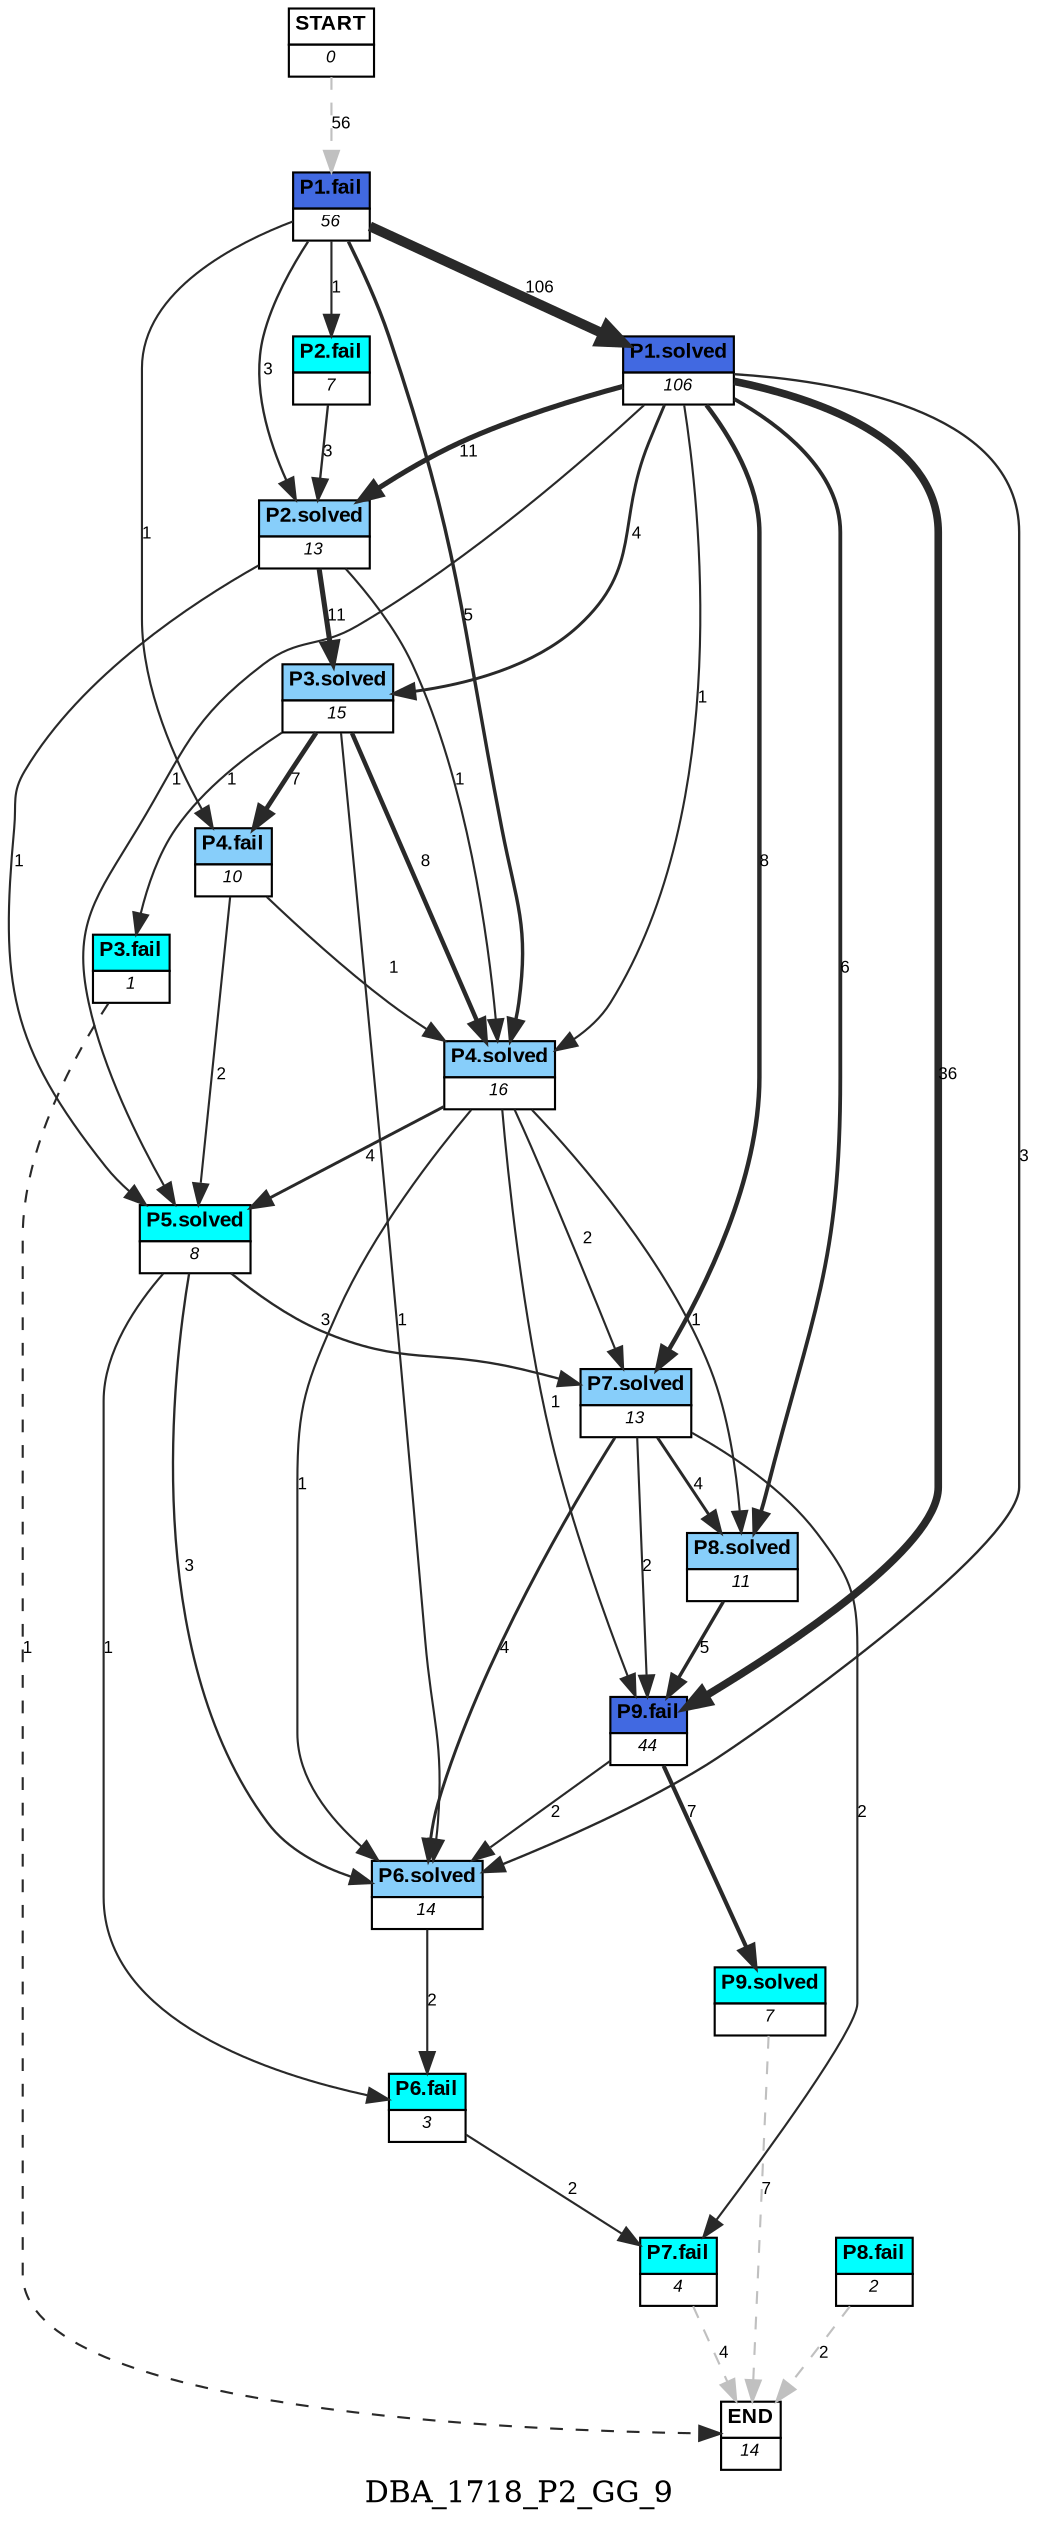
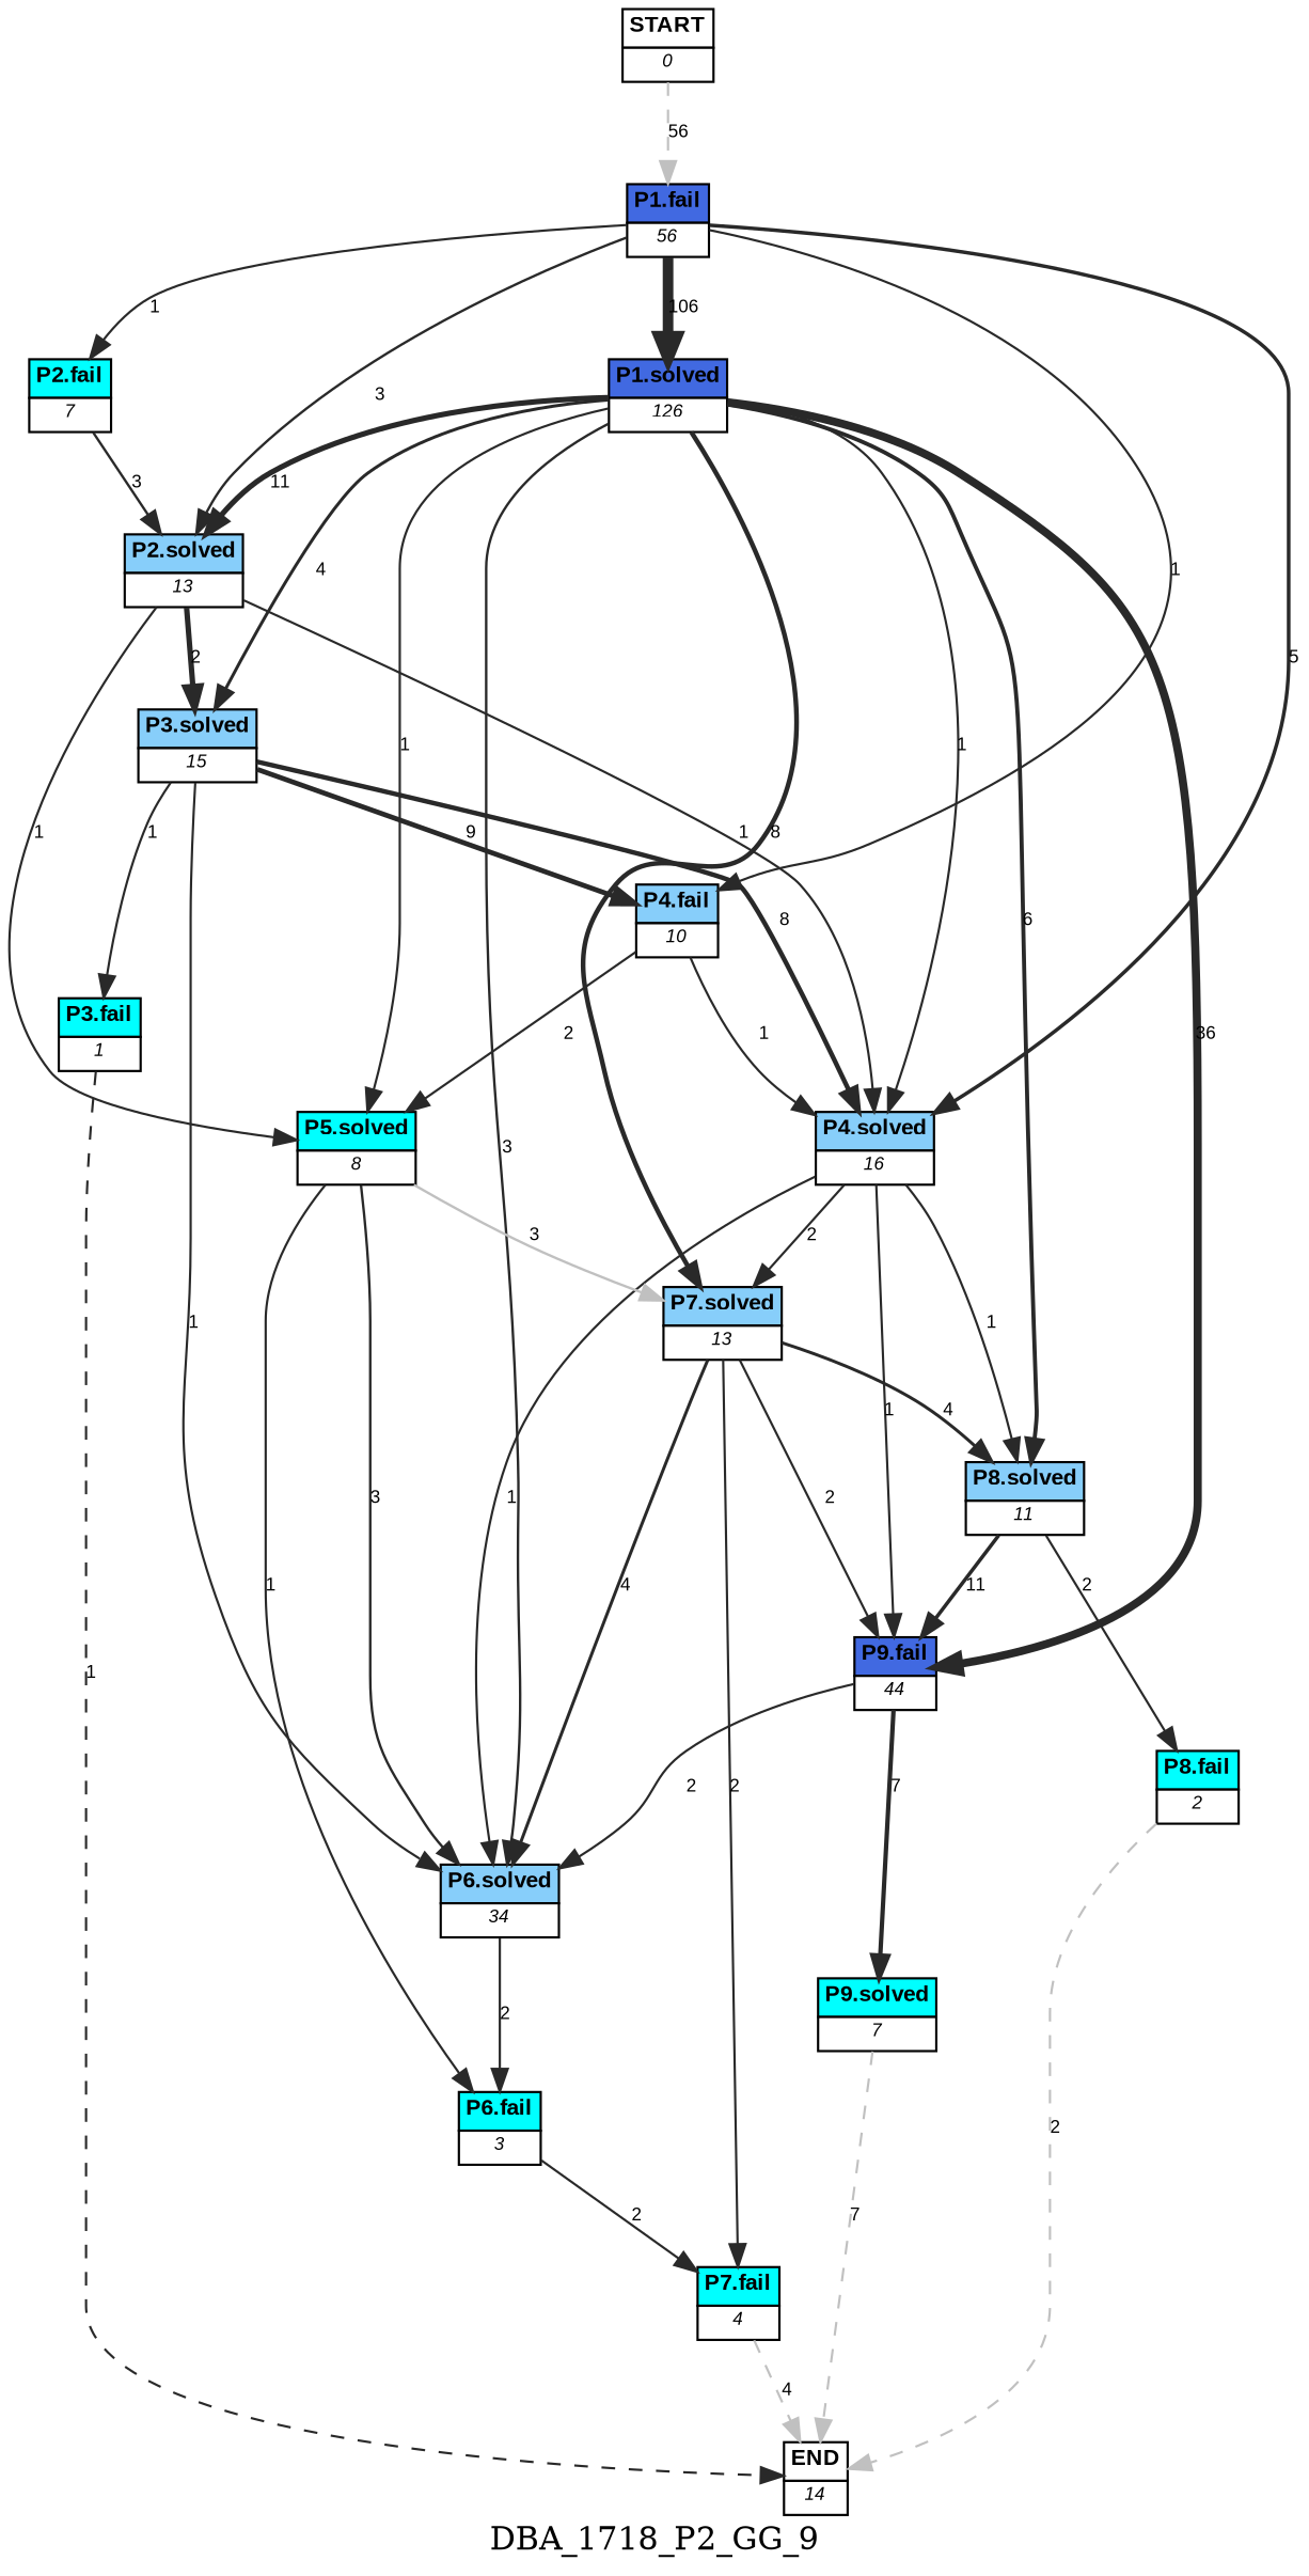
  digraph {
    label=DBA_1718_P2_GG_9
    node [shape=plain]
    edge [color=grey16 fontname=Arial fontsize=8 labelfloat=false penwidth=1]
    n1 [label=<<table border="0" cellborder="1" cellspacing="0"><tr><td bgcolor="white"><FONT face="Arial" POINT-SIZE="10"><b>START</b></FONT></td></tr><tr><td bgcolor="white"><FONT face="Arial" POINT-SIZE="8"><i>0</i></FONT></td></tr></table>>]
    n2 [label=<<table border="0" cellborder="1" cellspacing="0"><tr><td bgcolor="royalblue"><FONT face="Arial" POINT-SIZE="10"><b>P1.fail</b></FONT></td></tr><tr><td bgcolor="white"><FONT face="Arial" POINT-SIZE="8"><i>56</i></FONT></td></tr></table>>]
-   n3 [label=<<table border="0" cellborder="1" cellspacing="0"><tr><td bgcolor="royalblue"><FONT face="Arial" POINT-SIZE="10"><b>P1.solved</b></FONT></td></tr><tr><td bgcolor="white"><FONT face="Arial" POINT-SIZE="8"><i>106</i></FONT></td></tr></table>>]
+   n3 [label=<<table border="0" cellborder="1" cellspacing="0"><tr><td bgcolor="royalblue"><FONT face="Arial" POINT-SIZE="10"><b>P1.solved</b></FONT></td></tr><tr><td bgcolor="white"><FONT face="Arial" POINT-SIZE="8"><i>126</i></FONT></td></tr></table>>]
    n4 [label=<<table border="0" cellborder="1" cellspacing="0"><tr><td bgcolor="aqua"><FONT face="Arial" POINT-SIZE="10"><b>P2.fail</b></FONT></td></tr><tr><td bgcolor="white"><FONT face="Arial" POINT-SIZE="8"><i>7</i></FONT></td></tr></table>>]
    n5 [label=<<table border="0" cellborder="1" cellspacing="0"><tr><td bgcolor="lightskyblue"><FONT face="Arial" POINT-SIZE="10"><b>P2.solved</b></FONT></td></tr><tr><td bgcolor="white"><FONT face="Arial" POINT-SIZE="8"><i>13</i></FONT></td></tr></table>>]
    n6 [label=<<table border="0" cellborder="1" cellspacing="0"><tr><td bgcolor="lightskyblue"><FONT face="Arial" POINT-SIZE="10"><b>P4.fail</b></FONT></td></tr><tr><td bgcolor="white"><FONT face="Arial" POINT-SIZE="8"><i>10</i></FONT></td></tr></table>>]
    n7 [label=<<table border="0" cellborder="1" cellspacing="0"><tr><td bgcolor="lightskyblue"><FONT face="Arial" POINT-SIZE="10"><b>P4.solved</b></FONT></td></tr><tr><td bgcolor="white"><FONT face="Arial" POINT-SIZE="8"><i>16</i></FONT></td></tr></table>>]
    n8 [label=<<table border="0" cellborder="1" cellspacing="0"><tr><td bgcolor="lightskyblue"><FONT face="Arial" POINT-SIZE="10"><b>P3.solved</b></FONT></td></tr><tr><td bgcolor="white"><FONT face="Arial" POINT-SIZE="8"><i>15</i></FONT></td></tr></table>>]
    n9 [label=<<table border="0" cellborder="1" cellspacing="0"><tr><td bgcolor="aqua"><FONT face="Arial" POINT-SIZE="10"><b>P5.solved</b></FONT></td></tr><tr><td bgcolor="white"><FONT face="Arial" POINT-SIZE="8"><i>8</i></FONT></td></tr></table>>]
    n10 [label=<<table border="0" cellborder="1" cellspacing="0"><tr><td bgcolor="lightskyblue"><FONT face="Arial" POINT-SIZE="10"><b>P7.solved</b></FONT></td></tr><tr><td bgcolor="white"><FONT face="Arial" POINT-SIZE="8"><i>13</i></FONT></td></tr></table>>]
-   n11 [label=<<table border="0" cellborder="1" cellspacing="0"><tr><td bgcolor="lightskyblue"><FONT face="Arial" POINT-SIZE="10"><b>P6.solved</b></FONT></td></tr><tr><td bgcolor="white"><FONT face="Arial" POINT-SIZE="8"><i>14</i></FONT></td></tr></table>>]
+   n11 [label=<<table border="0" cellborder="1" cellspacing="0"><tr><td bgcolor="lightskyblue"><FONT face="Arial" POINT-SIZE="10"><b>P6.solved</b></FONT></td></tr><tr><td bgcolor="white"><FONT face="Arial" POINT-SIZE="8"><i>34</i></FONT></td></tr></table>>]
    n12 [label=<<table border="0" cellborder="1" cellspacing="0"><tr><td bgcolor="royalblue"><FONT face="Arial" POINT-SIZE="10"><b>P9.fail</b></FONT></td></tr><tr><td bgcolor="white"><FONT face="Arial" POINT-SIZE="8"><i>44</i></FONT></td></tr></table>>]
    n13 [label=<<table border="0" cellborder="1" cellspacing="0"><tr><td bgcolor="lightskyblue"><FONT face="Arial" POINT-SIZE="10"><b>P8.solved</b></FONT></td></tr><tr><td bgcolor="white"><FONT face="Arial" POINT-SIZE="8"><i>11</i></FONT></td></tr></table>>]
    n14 [label=<<table border="0" cellborder="1" cellspacing="0"><tr><td bgcolor="aqua"><FONT face="Arial" POINT-SIZE="10"><b>P3.fail</b></FONT></td></tr><tr><td bgcolor="white"><FONT face="Arial" POINT-SIZE="8"><i>1</i></FONT></td></tr></table>>]
    n15 [label=<<table border="0" cellborder="1" cellspacing="0"><tr><td bgcolor="aqua"><FONT face="Arial" POINT-SIZE="10"><b>P6.fail</b></FONT></td></tr><tr><td bgcolor="white"><FONT face="Arial" POINT-SIZE="8"><i>3</i></FONT></td></tr></table>>]
    n16 [label=<<table border="0" cellborder="1" cellspacing="0"><tr><td bgcolor="aqua"><FONT face="Arial" POINT-SIZE="10"><b>P7.fail</b></FONT></td></tr><tr><td bgcolor="white"><FONT face="Arial" POINT-SIZE="8"><i>4</i></FONT></td></tr></table>>]
    n17 [label=<<table border="0" cellborder="1" cellspacing="0"><tr><td bgcolor="aqua"><FONT face="Arial" POINT-SIZE="10"><b>P9.solved</b></FONT></td></tr><tr><td bgcolor="white"><FONT face="Arial" POINT-SIZE="8"><i>7</i></FONT></td></tr></table>>]
    n18 [label=<<table border="0" cellborder="1" cellspacing="0"><tr><td bgcolor="aqua"><FONT face="Arial" POINT-SIZE="10"><b>P8.fail</b></FONT></td></tr><tr><td bgcolor="white"><FONT face="Arial" POINT-SIZE="8"><i>2</i></FONT></td></tr></table>>]
    n19 [label=<<table border="0" cellborder="1" cellspacing="0"><tr><td bgcolor="white"><FONT face="Arial" POINT-SIZE="10"><b>END</b></FONT></td></tr><tr><td bgcolor="white"><FONT face="Arial" POINT-SIZE="8"><i>14</i></FONT></td></tr></table>>]
    n1 -> n2 [color=grey label=56 style=dashed penwidth=""]
    n2 -> n3 [label=106 penwidth=4.66343909411207]
    n2 -> n4 [label=1]
    n2 -> n5 [label=3 penwidth=1.09861228866811]
    n2 -> n6 [label=1]
    n2 -> n7 [label=5 penwidth=1.6094379124341]
    n3 -> n5 [label=11 penwidth=2.39789527279837]
    n3 -> n7 [label=1]
    n3 -> n8 [label=4 penwidth=1.38629436111989]
    n3 -> n9 [label=1]
    n3 -> n10 [label=8 penwidth=2.07944154167984]
    n3 -> n11 [label=3 penwidth=1.09861228866811]
    n3 -> n12 [label=36 penwidth=3.58351893845611]
    n3 -> n13 [label=6 penwidth=1.79175946922805]
    n4 -> n5 [label=3 penwidth=1.09861228866811]
    n5 -> n7 [label=1]
-   n5 -> n8 [label=11 penwidth=2.39789527279837]
+   n5 -> n8 [label=2 penwidth=2.39789527279837]
    n5 -> n9 [label=1]
    n6 -> n7 [label=1]
    n6 -> n9 [label=2]
-   n7 -> n9 [label=4 penwidth=1.38629436111989]
    n7 -> n10 [label=2]
    n7 -> n11 [label=1]
    n7 -> n12 [label=1]
    n7 -> n13 [label=1]
-   n8 -> n6 [label=7 penwidth=2.19722457733622]
+   n8 -> n6 [label=9 penwidth=2.19722457733622]
    n8 -> n7 [label=8 penwidth=2.07944154167984]
    n8 -> n11 [label=1]
    n8 -> n14 [label=1]
-   n9 -> n10 [label=3 penwidth=1.09861228866811]
+   n9 -> n10 [color=grey label=3 penwidth=1.09861228866811]
    n9 -> n11 [label=3 penwidth=1.09861228866811]
    n9 -> n15 [label=1]
    n10 -> n11 [label=4 penwidth=1.38629436111989]
    n10 -> n12 [label=2]
    n10 -> n13 [label=4 penwidth=1.38629436111989]
    n10 -> n16 [label=2]
    n11 -> n15 [label=2]
    n12 -> n11 [label=2]
    n12 -> n17 [label=7 penwidth=1.94591014905531]
-   n13 -> n12 [label=5 penwidth=1.6094379124341]
+   n13 -> n12 [label=11 penwidth=1.6094379124341]
+   n13 -> n18 [label=2]
    n14 -> n19 [label=1 style=dashed penwidth=""]
    n15 -> n16 [label=2]
    n16 -> n19 [color=grey label=4 style=dashed penwidth=""]
    n17 -> n19 [color=grey label=7 style=dashed penwidth=""]
    n18 -> n19 [color=grey label=2 style=dashed penwidth=""]
  }
